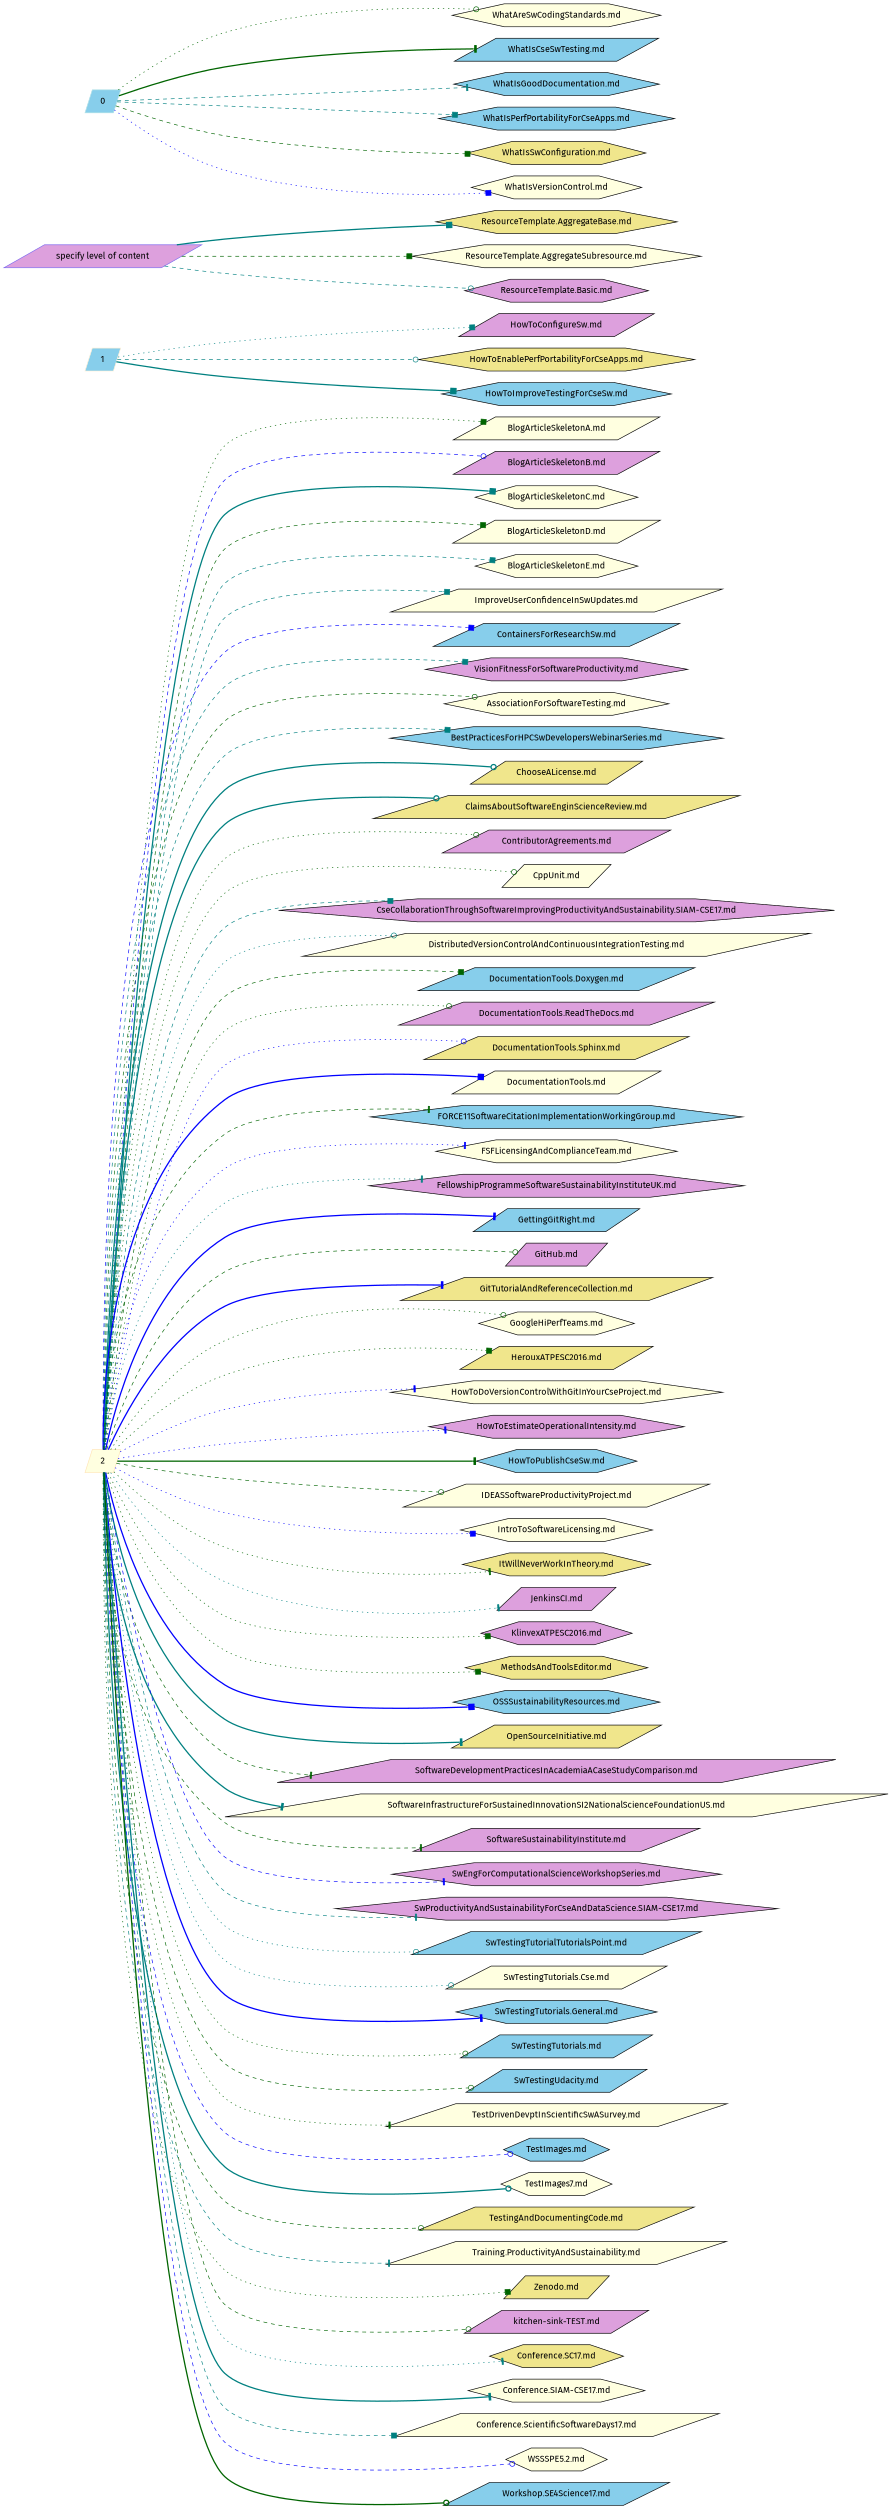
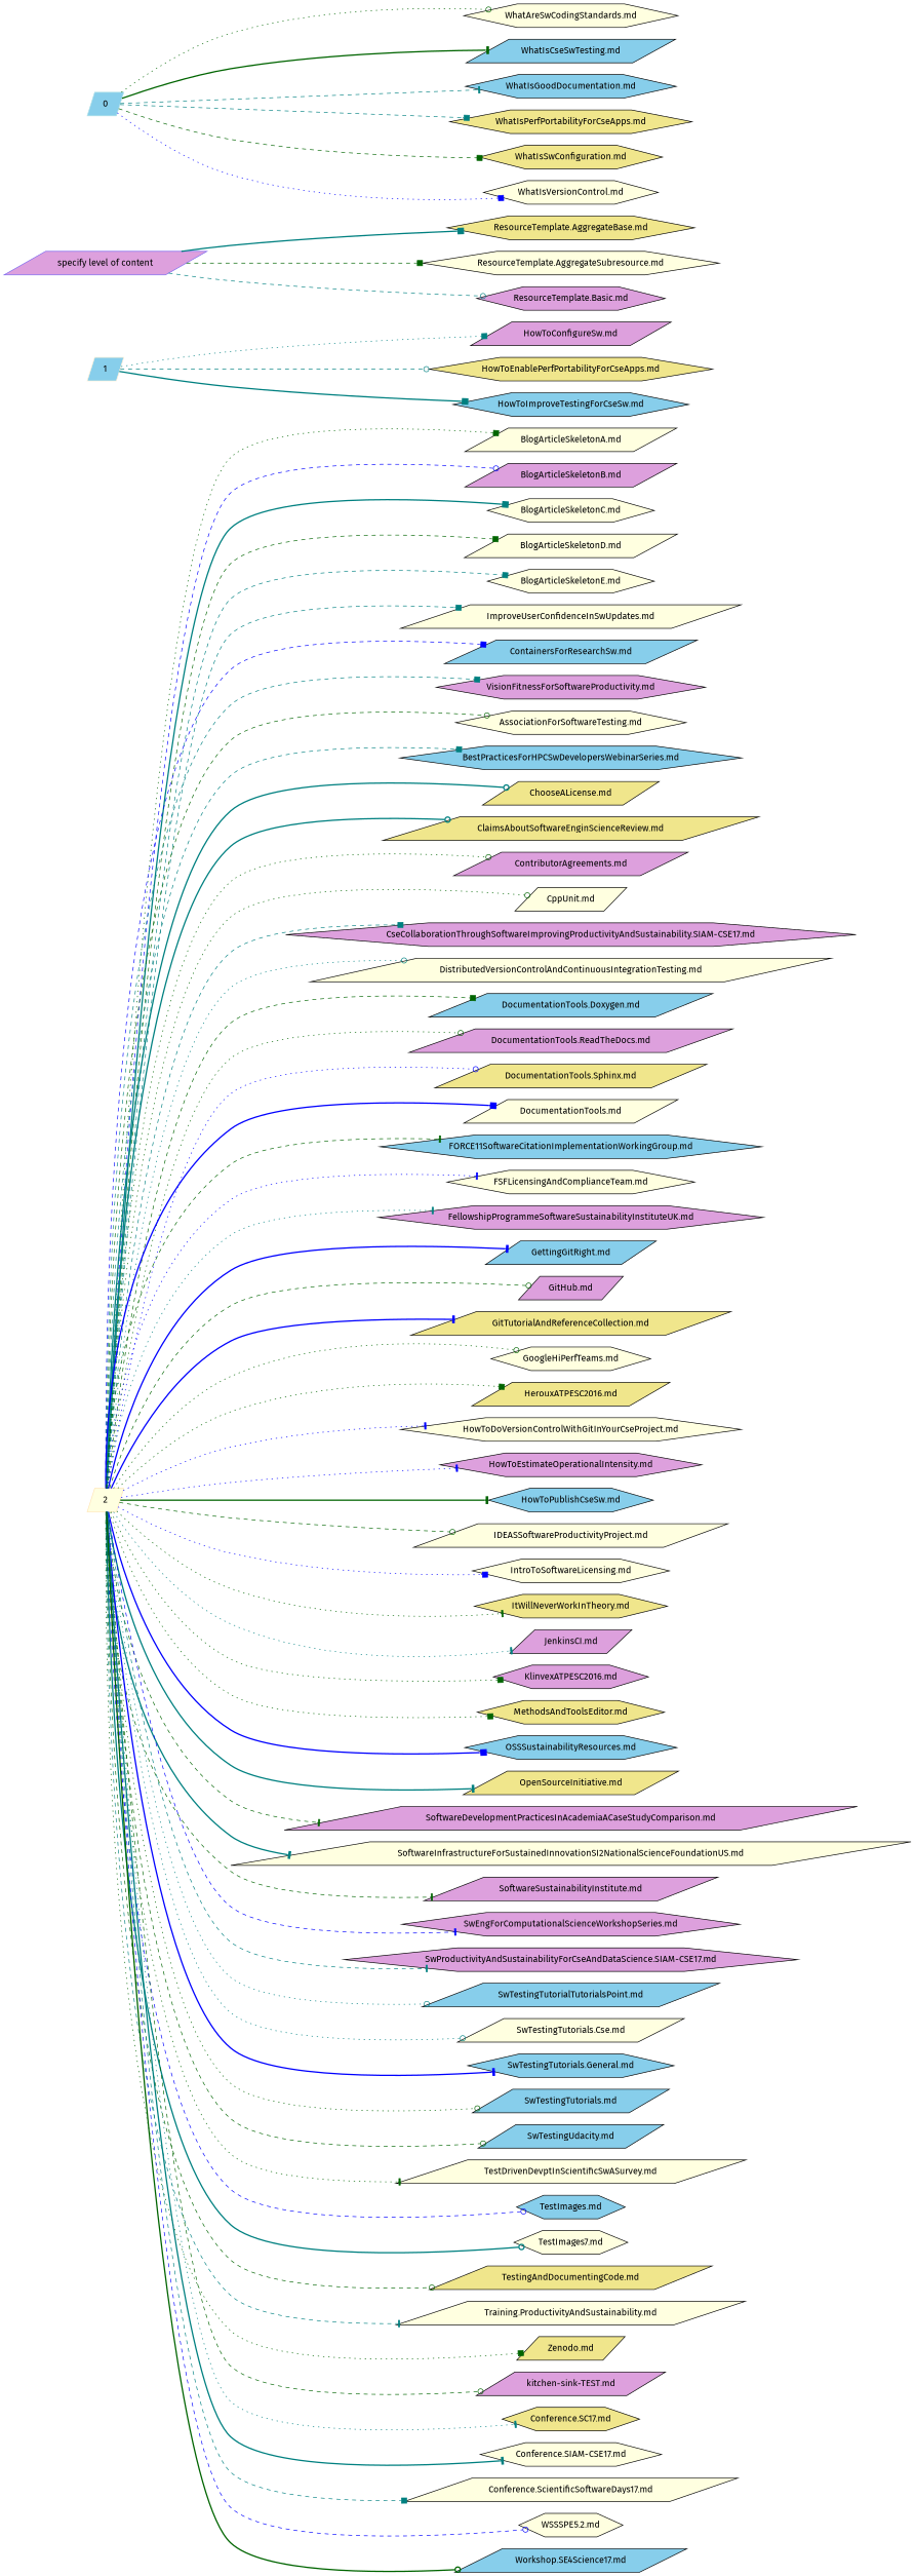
  digraph {
    fontname="Fira Sans"
    rankdir=LR
    node [fillcolor=lightyellow fontname="Fira Sans" shape=parallelogram style=filled]
    edge [arrowhead=box color=darkgreen fontname="Fira Sans" style=dashed]
    2 [color=moccasin]
    "BlogArticleSkeletonA.md"
    "BlogArticleSkeletonB.md" [fillcolor=plum]
    "BlogArticleSkeletonC.md" [shape=hexagon]
    "BlogArticleSkeletonD.md"
    "BlogArticleSkeletonE.md" [shape=hexagon]
    "ImproveUserConfidenceInSwUpdates.md"
    "ContainersForResearchSw.md" [fillcolor=skyblue]
    "VisionFitnessForSoftwareProductivity.md" [fillcolor=plum shape=hexagon]
    "AssociationForSoftwareTesting.md" [shape=hexagon]
    "BestPracticesForHPCSwDevelopersWebinarSeries.md" [fillcolor=skyblue shape=hexagon]
    "ChooseALicense.md" [fillcolor=khaki]
    "ClaimsAboutSoftwareEnginScienceReview.md" [fillcolor=khaki]
    "ContributorAgreements.md" [fillcolor=plum]
    "CppUnit.md"
    "CseCollaborationThroughSoftwareImprovingProductivityAndSustainability.SIAM-CSE17.md" [fillcolor=plum shape=hexagon]
    "DistributedVersionControlAndContinuousIntegrationTesting.md"
    "DocumentationTools.Doxygen.md" [fillcolor=skyblue]
    "DocumentationTools.ReadTheDocs.md" [fillcolor=plum]
    "DocumentationTools.Sphinx.md" [fillcolor=khaki]
    "DocumentationTools.md"
    "FORCE11SoftwareCitationImplementationWorkingGroup.md" [fillcolor=skyblue shape=hexagon]
    "FSFLicensingAndComplianceTeam.md" [shape=hexagon]
    "FellowshipProgrammeSoftwareSustainabilityInstituteUK.md" [fillcolor=plum shape=hexagon]
    "GettingGitRight.md" [fillcolor=skyblue]
    "GitHub.md" [fillcolor=plum]
    "GitTutorialAndReferenceCollection.md" [fillcolor=khaki]
    "GoogleHiPerfTeams.md" [shape=hexagon]
    "HerouxATPESC2016.md" [fillcolor=khaki]
    "HowToDoVersionControlWithGitInYourCseProject.md" [shape=hexagon]
    "HowToEstimateOperationalIntensity.md" [fillcolor=plum shape=hexagon]
    "HowToPublishCseSw.md" [fillcolor=skyblue shape=hexagon]
    "IDEASSoftwareProductivityProject.md"
    "IntroToSoftwareLicensing.md" [shape=hexagon]
    "ItWillNeverWorkInTheory.md" [fillcolor=khaki shape=hexagon]
    "JenkinsCI.md" [fillcolor=plum]
    "KlinvexATPESC2016.md" [fillcolor=plum shape=hexagon]
    "MethodsAndToolsEditor.md" [fillcolor=khaki shape=hexagon]
    "OSSSustainabilityResources.md" [fillcolor=skyblue shape=hexagon]
    "OpenSourceInitiative.md" [fillcolor=khaki]
    "SoftwareDevelopmentPracticesInAcademiaACaseStudyComparison.md" [fillcolor=plum]
    "SoftwareInfrastructureForSustainedInnovationSI2NationalScienceFoundationUS.md"
    "SoftwareSustainabilityInstitute.md" [fillcolor=plum]
    "SwEngForComputationalScienceWorkshopSeries.md" [fillcolor=plum shape=hexagon]
    "SwProductivityAndSustainabilityForCseAndDataScience.SIAM-CSE17.md" [fillcolor=plum shape=hexagon]
    "SwTestingTutorialTutorialsPoint.md" [fillcolor=skyblue]
    "SwTestingTutorials.Cse.md"
    "SwTestingTutorials.General.md" [fillcolor=skyblue shape=hexagon]
    "SwTestingTutorials.md" [fillcolor=skyblue]
    "SwTestingUdacity.md" [fillcolor=skyblue]
    "TestDrivenDevptInScientificSwASurvey.md"
    "TestImages.md" [fillcolor=skyblue shape=hexagon]
    n53 [label="TestImages7.md" shape=hexagon]
    "TestingAndDocumentingCode.md" [fillcolor=khaki]
    "Training.ProductivityAndSustainability.md"
    "Zenodo.md" [fillcolor=khaki]
    "kitchen-sink-TEST.md" [fillcolor=plum]
    "Conference.SC17.md" [fillcolor=khaki shape=hexagon]
    "Conference.SIAM-CSE17.md" [shape=hexagon]
    "Conference.ScientificSoftwareDays17.md"
    "WSSSPE5.2.md" [shape=hexagon]
    "Workshop.SE4Science17.md" [fillcolor=skyblue]
    1 [color=papayawhip fillcolor=skyblue]
    "HowToConfigureSw.md" [fillcolor=plum]
    "HowToEnablePerfPortabilityForCseApps.md" [fillcolor=khaki shape=hexagon]
    "HowToImproveTestingForCseSw.md" [fillcolor=skyblue shape=hexagon]
    "specify level of content" [color=mediumslateblue fillcolor=plum]
    "ResourceTemplate.AggregateBase.md" [fillcolor=khaki shape=hexagon]
    "ResourceTemplate.AggregateSubresource.md" [shape=hexagon]
    "ResourceTemplate.Basic.md" [fillcolor=plum shape=hexagon]
    0 [color=powderblue fillcolor=skyblue]
    "WhatAreSwCodingStandards.md" [shape=hexagon]
    "WhatIsCseSwTesting.md" [fillcolor=skyblue]
    "WhatIsGoodDocumentation.md" [fillcolor=skyblue shape=hexagon]
-   "WhatIsPerfPortabilityForCseApps.md" [fillcolor=skyblue shape=hexagon]
+   "WhatIsPerfPortabilityForCseApps.md" [fillcolor=khaki shape=hexagon]
    "WhatIsSwConfiguration.md" [fillcolor=khaki shape=hexagon]
    "WhatIsVersionControl.md" [shape=hexagon]
    2 -> "BlogArticleSkeletonA.md" [style=dotted]
    2 -> "BlogArticleSkeletonB.md" [arrowhead=odot color=blue]
    2 -> "BlogArticleSkeletonC.md" [color=teal style=bold]
    2 -> "BlogArticleSkeletonD.md"
    2 -> "BlogArticleSkeletonE.md" [color=teal]
    2 -> "ImproveUserConfidenceInSwUpdates.md" [color=teal]
    2 -> "ContainersForResearchSw.md" [color=blue]
    2 -> "VisionFitnessForSoftwareProductivity.md" [color=teal]
    2 -> "AssociationForSoftwareTesting.md" [arrowhead=odot]
    2 -> "BestPracticesForHPCSwDevelopersWebinarSeries.md" [color=teal]
    2 -> "ChooseALicense.md" [arrowhead=odot color=teal style=bold]
    2 -> "ClaimsAboutSoftwareEnginScienceReview.md" [arrowhead=odot color=teal style=bold]
    2 -> "ContributorAgreements.md" [arrowhead=odot style=dotted]
    2 -> "CppUnit.md" [arrowhead=odot style=dotted]
    2 -> "CseCollaborationThroughSoftwareImprovingProductivityAndSustainability.SIAM-CSE17.md" [color=teal]
    2 -> "DistributedVersionControlAndContinuousIntegrationTesting.md" [arrowhead=odot color=teal style=dotted]
    2 -> "DocumentationTools.Doxygen.md"
    2 -> "DocumentationTools.ReadTheDocs.md" [arrowhead=odot style=dotted]
    2 -> "DocumentationTools.Sphinx.md" [arrowhead=odot color=blue style=dotted]
    2 -> "DocumentationTools.md" [color=blue style=bold]
    2 -> "FORCE11SoftwareCitationImplementationWorkingGroup.md" [arrowhead=tee]
    2 -> "FSFLicensingAndComplianceTeam.md" [arrowhead=tee color=blue style=dotted]
    2 -> "FellowshipProgrammeSoftwareSustainabilityInstituteUK.md" [arrowhead=tee color=teal style=dotted]
    2 -> "GettingGitRight.md" [arrowhead=tee color=blue style=bold]
    2 -> "GitHub.md" [arrowhead=odot]
    2 -> "GitTutorialAndReferenceCollection.md" [arrowhead=tee color=blue style=bold]
    2 -> "GoogleHiPerfTeams.md" [arrowhead=odot style=dotted]
    2 -> "HerouxATPESC2016.md" [style=dotted]
    2 -> "HowToDoVersionControlWithGitInYourCseProject.md" [arrowhead=tee color=blue style=dotted]
    2 -> "HowToEstimateOperationalIntensity.md" [arrowhead=tee color=blue style=dotted]
    2 -> "HowToPublishCseSw.md" [arrowhead=tee style=bold]
    2 -> "IDEASSoftwareProductivityProject.md" [arrowhead=odot]
    2 -> "IntroToSoftwareLicensing.md" [color=blue style=dotted]
    2 -> "ItWillNeverWorkInTheory.md" [arrowhead=tee style=dotted]
    2 -> "JenkinsCI.md" [arrowhead=tee color=teal style=dotted]
    2 -> "KlinvexATPESC2016.md" [style=dotted]
    2 -> "MethodsAndToolsEditor.md" [style=dotted]
    2 -> "OSSSustainabilityResources.md" [color=blue style=bold]
    2 -> "OpenSourceInitiative.md" [arrowhead=tee color=teal style=bold]
    2 -> "SoftwareDevelopmentPracticesInAcademiaACaseStudyComparison.md" [arrowhead=tee]
    2 -> "SoftwareInfrastructureForSustainedInnovationSI2NationalScienceFoundationUS.md" [arrowhead=tee color=teal style=bold]
    2 -> "SoftwareSustainabilityInstitute.md" [arrowhead=tee]
    2 -> "SwEngForComputationalScienceWorkshopSeries.md" [arrowhead=tee color=blue]
    2 -> "SwProductivityAndSustainabilityForCseAndDataScience.SIAM-CSE17.md" [arrowhead=tee color=teal]
    2 -> "SwTestingTutorialTutorialsPoint.md" [arrowhead=odot color=teal style=dotted]
    2 -> "SwTestingTutorials.Cse.md" [arrowhead=odot color=teal style=dotted]
    2 -> "SwTestingTutorials.General.md" [arrowhead=tee color=blue style=bold]
    2 -> "SwTestingTutorials.md" [arrowhead=odot style=dotted]
    2 -> "SwTestingUdacity.md" [arrowhead=odot]
    2 -> "TestDrivenDevptInScientificSwASurvey.md" [arrowhead=tee style=dotted]
    2 -> "TestImages.md" [arrowhead=odot color=blue]
    2 -> n53 [arrowhead=odot color=teal style=bold]
    2 -> "TestingAndDocumentingCode.md" [arrowhead=odot]
    2 -> "Training.ProductivityAndSustainability.md" [arrowhead=tee color=teal]
    2 -> "Zenodo.md" [style=dotted]
    2 -> "kitchen-sink-TEST.md" [arrowhead=odot]
    2 -> "Conference.SC17.md" [arrowhead=tee color=teal style=dotted]
    2 -> "Conference.SIAM-CSE17.md" [arrowhead=tee color=teal style=bold]
    2 -> "Conference.ScientificSoftwareDays17.md" [color=teal]
    2 -> "WSSSPE5.2.md" [arrowhead=odot color=blue]
    2 -> "Workshop.SE4Science17.md" [arrowhead=odot style=bold]
    1 -> "HowToConfigureSw.md" [color=teal style=dotted]
    1 -> "HowToEnablePerfPortabilityForCseApps.md" [arrowhead=odot color=teal]
    1 -> "HowToImproveTestingForCseSw.md" [color=teal style=bold]
    "specify level of content" -> "ResourceTemplate.AggregateBase.md" [color=teal style=bold]
    "specify level of content" -> "ResourceTemplate.AggregateSubresource.md"
    "specify level of content" -> "ResourceTemplate.Basic.md" [arrowhead=odot color=teal]
    0 -> "WhatAreSwCodingStandards.md" [arrowhead=odot style=dotted]
    0 -> "WhatIsCseSwTesting.md" [arrowhead=tee style=bold]
    0 -> "WhatIsGoodDocumentation.md" [arrowhead=tee color=teal]
    0 -> "WhatIsPerfPortabilityForCseApps.md" [color=teal]
    0 -> "WhatIsSwConfiguration.md"
    0 -> "WhatIsVersionControl.md" [color=blue style=dotted]
  }
